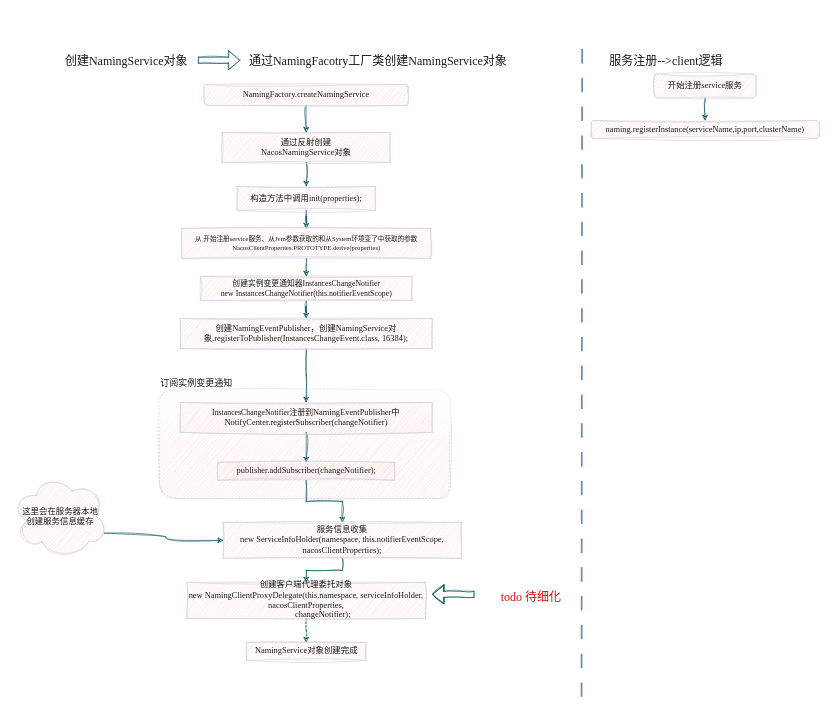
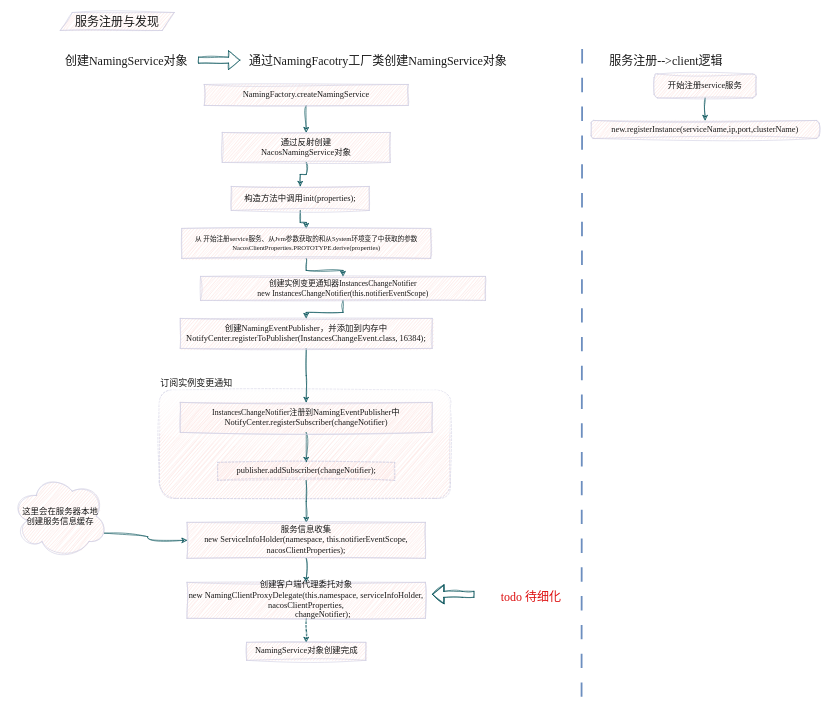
  <mxCell id="0" />
  <mxCell id="1" parent="0" />
  <mxCell id="2" value="订阅实例变更通知" style="rounded=1;whiteSpace=wrap;html=1;sketch=1;hachureGap=4;jiggle=2;curveFitting=1;fontFamily=Architects Daughter;fontSource=https%3A%2F%2Ffonts.googleapis.com%2Fcss%3Ffamily%3DArchitects%2BDaughter;fontSize=15;dashed=1;align=left;glass=1;labelBackgroundColor=none;fillColor=#FAD9D5;strokeColor=#D0CEE2;fontColor=#1A1A1A;fillStyle=auto;labelPosition=center;verticalLabelPosition=top;verticalAlign=bottom;" vertex="1" parent="1"><mxGeometry x="265" y="650" width="485" height="180" as="geometry" /></mxCell>
  <mxCell id="3" value="创建NamingService对象" style="text;html=1;align=center;verticalAlign=middle;resizable=0;points=[];autosize=1;strokeColor=none;fillColor=none;fontSize=20;fontFamily=Architects Daughter;labelBackgroundColor=none;fontColor=#1A1A1A;" vertex="1" parent="1"><mxGeometry x="90" y="80" width="240" height="40" as="geometry" /></mxCell>
+ <mxCell id="4" value="服务注册与发现" style="shape=parallelogram;perimeter=parallelogramPerimeter;whiteSpace=wrap;html=1;fixedSize=1;sketch=1;hachureGap=4;jiggle=2;curveFitting=1;fontFamily=Architects Daughter;fontSource=https%3A%2F%2Ffonts.googleapis.com%2Fcss%3Ffamily%3DArchitects%2BDaughter;fontSize=20;fillColor=#FAD9D5;strokeColor=#D0CEE2;labelBackgroundColor=none;fontColor=#1A1A1A;" vertex="1" parent="1"><mxGeometry x="100" y="20" width="190" height="30" as="geometry" /></mxCell>
  <mxCell id="5" style="edgeStyle=orthogonalEdgeStyle;rounded=0;sketch=1;hachureGap=4;jiggle=2;curveFitting=1;orthogonalLoop=1;jettySize=auto;html=1;exitX=0.5;exitY=1;exitDx=0;exitDy=0;entryX=0.5;entryY=0;entryDx=0;entryDy=0;fontFamily=Architects Daughter;fontSource=https%3A%2F%2Ffonts.googleapis.com%2Fcss%3Ffamily%3DArchitects%2BDaughter;fontSize=14;labelBackgroundColor=none;strokeColor=#09555B;fontColor=default;" edge="1" parent="1" source="6" target="10"><mxGeometry relative="1" as="geometry" /></mxCell>
- <mxCell id="6" value="NamingFactory.createNamingService" style="rounded=1;whiteSpace=wrap;html=1;sketch=1;hachureGap=4;jiggle=2;curveFitting=1;fontFamily=Architects Daughter;fontSource=https%3A%2F%2Ffonts.googleapis.com%2Fcss%3Ffamily%3DArchitects%2BDaughter;fontSize=14;labelBackgroundColor=none;fillColor=#FAD9D5;strokeColor=#D0CEE2;fontColor=#1A1A1A;" vertex="1" parent="1"><mxGeometry x="340" y="140" width="340" height="35" as="geometry" /></mxCell>
+ <mxCell id="6" value="NamingFactory.createNamingService" style="whiteSpace=wrap;html=1;sketch=1;hachureGap=4;jiggle=2;curveFitting=1;fontFamily=Architects Daughter;fontSource=https%3A%2F%2Ffonts.googleapis.com%2Fcss%3Ffamily%3DArchitects%2BDaughter;fontSize=14;labelBackgroundColor=none;fillColor=#FAD9D5;strokeColor=#D0CEE2;fontColor=#1A1A1A;rounded=0;" vertex="1" parent="1"><mxGeometry x="340" y="140" width="340" height="35" as="geometry" /></mxCell>
  <mxCell id="7" value="通过NamingFacotry工厂类创建NamingService对象" style="text;html=1;strokeColor=none;fillColor=none;align=center;verticalAlign=middle;whiteSpace=wrap;rounded=0;fontSize=20;fontFamily=Architects Daughter;labelBackgroundColor=none;fontColor=#1A1A1A;" vertex="1" parent="1"><mxGeometry x="400" y="77.5" width="460" height="45" as="geometry" /></mxCell>
  <mxCell id="8" value="" style="shape=flexArrow;endArrow=classic;html=1;rounded=0;sketch=1;hachureGap=4;jiggle=2;curveFitting=1;fontFamily=Architects Daughter;fontSource=https%3A%2F%2Ffonts.googleapis.com%2Fcss%3Ffamily%3DArchitects%2BDaughter;fontSize=16;labelBackgroundColor=none;strokeColor=#09555B;fontColor=default;" edge="1" parent="1"><mxGeometry width="50" height="50" relative="1" as="geometry"><mxPoint x="330" y="99.5" as="sourcePoint" /><mxPoint x="400" y="99.5" as="targetPoint" /></mxGeometry></mxCell>
  <mxCell id="9" style="edgeStyle=orthogonalEdgeStyle;rounded=0;sketch=1;hachureGap=4;jiggle=2;curveFitting=1;orthogonalLoop=1;jettySize=auto;html=1;exitX=0.5;exitY=1;exitDx=0;exitDy=0;fontFamily=Architects Daughter;fontSource=https%3A%2F%2Ffonts.googleapis.com%2Fcss%3Ffamily%3DArchitects%2BDaughter;fontSize=14;labelBackgroundColor=none;strokeColor=#09555B;fontColor=default;" edge="1" parent="1" source="10" target="12"><mxGeometry relative="1" as="geometry"><mxPoint x="510" y="310" as="targetPoint" /></mxGeometry></mxCell>
  <mxCell id="10" value="通过反射创建&lt;br style=&quot;font-size: 14px;&quot;&gt;NacosNamingService对象" style="rounded=0;whiteSpace=wrap;html=1;sketch=1;hachureGap=4;jiggle=2;curveFitting=1;fontFamily=Architects Daughter;fontSource=https%3A%2F%2Ffonts.googleapis.com%2Fcss%3Ffamily%3DArchitects%2BDaughter;fontSize=14;labelBackgroundColor=none;fillColor=#FAD9D5;strokeColor=#D0CEE2;fontColor=#1A1A1A;" vertex="1" parent="1"><mxGeometry x="370" y="220" width="280" height="50" as="geometry" /></mxCell>
  <mxCell id="11" style="edgeStyle=orthogonalEdgeStyle;rounded=0;sketch=1;hachureGap=4;jiggle=2;curveFitting=1;orthogonalLoop=1;jettySize=auto;html=1;exitX=0.5;exitY=1;exitDx=0;exitDy=0;fontFamily=Architects Daughter;fontSource=https%3A%2F%2Ffonts.googleapis.com%2Fcss%3Ffamily%3DArchitects%2BDaughter;fontSize=16;labelBackgroundColor=none;strokeColor=#09555B;fontColor=default;" edge="1" parent="1" source="12" target="14"><mxGeometry relative="1" as="geometry"><mxPoint x="510" y="390" as="targetPoint" /></mxGeometry></mxCell>
- <mxCell id="12" value="构造方法中调用init(properties);" style="rounded=0;whiteSpace=wrap;html=1;sketch=1;hachureGap=4;jiggle=2;curveFitting=1;fontFamily=Architects Daughter;fontSource=https%3A%2F%2Ffonts.googleapis.com%2Fcss%3Ffamily%3DArchitects%2BDaughter;fontSize=14;labelBackgroundColor=none;fillColor=#FAD9D5;strokeColor=#D0CEE2;fontColor=#1A1A1A;" vertex="1" parent="1"><mxGeometry x="395" y="310" width="230" height="40" as="geometry" /></mxCell>
+ <mxCell id="12" value="构造方法中调用init(properties);" style="rounded=0;whiteSpace=wrap;html=1;sketch=1;hachureGap=4;jiggle=2;curveFitting=1;fontFamily=Architects Daughter;fontSource=https%3A%2F%2Ffonts.googleapis.com%2Fcss%3Ffamily%3DArchitects%2BDaughter;fontSize=14;labelBackgroundColor=none;fillColor=#FAD9D5;strokeColor=#D0CEE2;fontColor=#1A1A1A;" vertex="1" parent="1"><mxGeometry x="385" y="310" width="230" height="40" as="geometry" /></mxCell>
  <mxCell id="13" style="edgeStyle=orthogonalEdgeStyle;rounded=0;sketch=1;hachureGap=4;jiggle=2;curveFitting=1;orthogonalLoop=1;jettySize=auto;html=1;exitX=0.5;exitY=1;exitDx=0;exitDy=0;fontFamily=Architects Daughter;fontSource=https%3A%2F%2Ffonts.googleapis.com%2Fcss%3Ffamily%3DArchitects%2BDaughter;fontSize=16;labelBackgroundColor=none;strokeColor=#09555B;fontColor=default;" edge="1" parent="1" source="14" target="16"><mxGeometry relative="1" as="geometry"><mxPoint x="510" y="460" as="targetPoint" /></mxGeometry></mxCell>
  <mxCell id="14" value="&lt;font style=&quot;font-size: 11px;&quot;&gt;从 开始注册service服务、从Jvm参数获取的和从System环境变了中获取的参数NacosClientProperties.PROTOTYPE.derive(properties)&lt;/font&gt;" style="rounded=0;whiteSpace=wrap;html=1;sketch=1;hachureGap=4;jiggle=2;curveFitting=1;fontFamily=Architects Daughter;fontSource=https%3A%2F%2Ffonts.googleapis.com%2Fcss%3Ffamily%3DArchitects%2BDaughter;fontSize=11;labelBackgroundColor=none;fillColor=#FAD9D5;strokeColor=#D0CEE2;fontColor=#1A1A1A;" vertex="1" parent="1"><mxGeometry x="302.5" y="380" width="415" height="50" as="geometry" /></mxCell>
  <mxCell id="15" style="edgeStyle=orthogonalEdgeStyle;rounded=0;sketch=1;hachureGap=4;jiggle=2;curveFitting=1;orthogonalLoop=1;jettySize=auto;html=1;exitX=0.5;exitY=1;exitDx=0;exitDy=0;fontFamily=Architects Daughter;fontSource=https%3A%2F%2Ffonts.googleapis.com%2Fcss%3Ffamily%3DArchitects%2BDaughter;fontSize=16;labelBackgroundColor=none;strokeColor=#09555B;fontColor=default;" edge="1" parent="1" source="16" target="19"><mxGeometry relative="1" as="geometry"><mxPoint x="510" y="530" as="targetPoint" /></mxGeometry></mxCell>
- <mxCell id="16" value="创建实例变更通知器InstancesChangeNotifier&lt;br&gt;new InstancesChangeNotifier(this.notifierEventScope)" style="rounded=0;whiteSpace=wrap;html=1;sketch=1;hachureGap=4;jiggle=2;curveFitting=1;fontFamily=Architects Daughter;fontSource=https%3A%2F%2Ffonts.googleapis.com%2Fcss%3Ffamily%3DArchitects%2BDaughter;fontSize=13;labelBackgroundColor=none;fillColor=#FAD9D5;strokeColor=#D0CEE2;fontColor=#1A1A1A;" vertex="1" parent="1"><mxGeometry x="333.75" y="460" width="352.5" height="40" as="geometry" /></mxCell>
+ <mxCell id="16" value="创建实例变更通知器InstancesChangeNotifier&lt;br&gt;new InstancesChangeNotifier(this.notifierEventScope)" style="rounded=0;whiteSpace=wrap;html=1;sketch=1;hachureGap=4;jiggle=2;curveFitting=1;fontFamily=Architects Daughter;fontSource=https%3A%2F%2Ffonts.googleapis.com%2Fcss%3Ffamily%3DArchitects%2BDaughter;fontSize=13;labelBackgroundColor=none;fillColor=#FAD9D5;strokeColor=#D0CEE2;fontColor=#1A1A1A;" vertex="1" parent="1"><mxGeometry x="333.75" y="460" width="475" height="40" as="geometry" /></mxCell>
  <mxCell id="17" value="" style="endArrow=none;dashed=1;html=1;dashPattern=8 8;strokeWidth=3;rounded=0;hachureGap=4;fontFamily=Architects Daughter;fontSource=https%3A%2F%2Ffonts.googleapis.com%2Fcss%3Ffamily%3DArchitects%2BDaughter;fontSize=16;shadow=0;labelBackgroundColor=none;strokeColor=#6c8ebf;fontColor=default;fontStyle=1;fillColor=#dae8fc;" edge="1" parent="1"><mxGeometry width="50" height="50" relative="1" as="geometry"><mxPoint x="969" y="1160.909" as="sourcePoint" /><mxPoint x="970" y="60" as="targetPoint" /></mxGeometry></mxCell>
  <mxCell id="18" value="" style="edgeStyle=orthogonalEdgeStyle;rounded=0;sketch=1;hachureGap=4;jiggle=2;curveFitting=1;orthogonalLoop=1;jettySize=auto;html=1;fontFamily=Architects Daughter;fontSource=https%3A%2F%2Ffonts.googleapis.com%2Fcss%3Ffamily%3DArchitects%2BDaughter;fontSize=16;labelBackgroundColor=none;strokeColor=#09555B;fontColor=default;" edge="1" parent="1" source="19"><mxGeometry relative="1" as="geometry"><mxPoint x="510" y="670" as="targetPoint" /></mxGeometry></mxCell>
- <mxCell id="19" value="创建NamingEventPublisher，创建NamingService对象.registerToPublisher(InstancesChangeEvent.class, 16384);" style="rounded=0;whiteSpace=wrap;html=1;sketch=1;hachureGap=4;jiggle=2;curveFitting=1;fontFamily=Architects Daughter;fontSource=https%3A%2F%2Ffonts.googleapis.com%2Fcss%3Ffamily%3DArchitects%2BDaughter;fontSize=14;labelBackgroundColor=none;fillColor=#FAD9D5;strokeColor=#D0CEE2;fontColor=#1A1A1A;" vertex="1" parent="1"><mxGeometry x="300" y="530" width="420" height="50" as="geometry" /></mxCell>
+ <mxCell id="19" value="创建NamingEventPublisher，并添加到内存中NotifyCenter.registerToPublisher(InstancesChangeEvent.class, 16384);" style="rounded=0;whiteSpace=wrap;html=1;sketch=1;hachureGap=4;jiggle=2;curveFitting=1;fontFamily=Architects Daughter;fontSource=https%3A%2F%2Ffonts.googleapis.com%2Fcss%3Ffamily%3DArchitects%2BDaughter;fontSize=14;labelBackgroundColor=none;fillColor=#FAD9D5;strokeColor=#D0CEE2;fontColor=#1A1A1A;" vertex="1" parent="1"><mxGeometry x="300" y="530" width="420" height="50" as="geometry" /></mxCell>
  <mxCell id="20" value="" style="edgeStyle=orthogonalEdgeStyle;rounded=0;sketch=1;hachureGap=4;jiggle=2;curveFitting=1;orthogonalLoop=1;jettySize=auto;html=1;fontFamily=Architects Daughter;fontSource=https%3A%2F%2Ffonts.googleapis.com%2Fcss%3Ffamily%3DArchitects%2BDaughter;fontSize=16;labelBackgroundColor=none;strokeColor=#09555B;fontColor=default;" edge="1" parent="1" source="21" target="23"><mxGeometry relative="1" as="geometry" /></mxCell>
  <mxCell id="21" value="&lt;span style=&quot;font-size: 13px;&quot;&gt;InstancesChangeNotifier注册到&lt;/span&gt;NamingEventPublisher中NotifyCenter.registerSubscriber(changeNotifier)" style="rounded=0;whiteSpace=wrap;html=1;sketch=1;hachureGap=4;jiggle=2;curveFitting=1;fontFamily=Architects Daughter;fontSource=https%3A%2F%2Ffonts.googleapis.com%2Fcss%3Ffamily%3DArchitects%2BDaughter;fontSize=14;labelBackgroundColor=none;fillColor=#FAD9D5;strokeColor=#D0CEE2;fontColor=#1A1A1A;" vertex="1" parent="1"><mxGeometry x="300" y="670" width="420" height="50" as="geometry" /></mxCell>
  <mxCell id="22" value="" style="edgeStyle=orthogonalEdgeStyle;rounded=0;sketch=1;hachureGap=4;jiggle=2;curveFitting=1;orthogonalLoop=1;jettySize=auto;html=1;strokeColor=#09555B;fontFamily=Architects Daughter;fontSource=https%3A%2F%2Ffonts.googleapis.com%2Fcss%3Ffamily%3DArchitects%2BDaughter;fontSize=16;fontColor=#1A1A1A;" edge="1" parent="1" source="23" target="25"><mxGeometry relative="1" as="geometry" /></mxCell>
- <mxCell id="23" value="publisher.addSubscriber(changeNotifier);" style="rounded=0;whiteSpace=wrap;html=1;sketch=1;hachureGap=4;jiggle=2;curveFitting=1;fontFamily=Architects Daughter;fontSource=https%3A%2F%2Ffonts.googleapis.com%2Fcss%3Ffamily%3DArchitects%2BDaughter;fontSize=14;labelBackgroundColor=none;fillColor=#FAD9D5;strokeColor=#D0CEE2;fontColor=#1A1A1A;" vertex="1" parent="1"><mxGeometry x="362.5" y="770" width="295" height="30" as="geometry" /></mxCell>
+ <mxCell id="23" value="publisher.addSubscriber(changeNotifier);" style="rounded=0;whiteSpace=wrap;html=1;sketch=1;hachureGap=4;jiggle=2;curveFitting=1;fontFamily=Architects Daughter;fontSource=https%3A%2F%2Ffonts.googleapis.com%2Fcss%3Ffamily%3DArchitects%2BDaughter;fontSize=14;labelBackgroundColor=none;fillColor=#FAD9D5;strokeColor=#D0CEE2;fontColor=#1A1A1A;dashed=1;" vertex="1" parent="1"><mxGeometry x="362.5" y="770" width="295" height="30" as="geometry" /></mxCell>
  <mxCell id="24" value="" style="edgeStyle=orthogonalEdgeStyle;rounded=0;sketch=1;hachureGap=4;jiggle=2;curveFitting=1;orthogonalLoop=1;jettySize=auto;html=1;strokeColor=#09555B;fontFamily=Architects Daughter;fontSource=https%3A%2F%2Ffonts.googleapis.com%2Fcss%3Ffamily%3DArchitects%2BDaughter;fontSize=16;fontColor=#1A1A1A;" edge="1" parent="1" source="25" target="29"><mxGeometry relative="1" as="geometry" /></mxCell>
- <mxCell id="25" value="服务信息收集&lt;br&gt;new ServiceInfoHolder(namespace, this.notifierEventScope, nacosClientProperties);" style="rounded=0;whiteSpace=wrap;html=1;sketch=1;hachureGap=4;jiggle=2;curveFitting=1;fontFamily=Architects Daughter;fontSource=https%3A%2F%2Ffonts.googleapis.com%2Fcss%3Ffamily%3DArchitects%2BDaughter;fontSize=14;labelBackgroundColor=none;fillColor=#FAD9D5;strokeColor=#D0CEE2;fontColor=#1A1A1A;" vertex="1" parent="1"><mxGeometry x="371.25" y="870" width="397.5" height="60" as="geometry" /></mxCell>
+ <mxCell id="25" value="服务信息收集&lt;br&gt;new ServiceInfoHolder(namespace, this.notifierEventScope, nacosClientProperties);" style="rounded=0;whiteSpace=wrap;html=1;sketch=1;hachureGap=4;jiggle=2;curveFitting=1;fontFamily=Architects Daughter;fontSource=https%3A%2F%2Ffonts.googleapis.com%2Fcss%3Ffamily%3DArchitects%2BDaughter;fontSize=14;labelBackgroundColor=none;fillColor=#FAD9D5;strokeColor=#D0CEE2;fontColor=#1A1A1A;" vertex="1" parent="1"><mxGeometry x="311.25" y="870" width="397.5" height="60" as="geometry" /></mxCell>
  <mxCell id="26" value="这里会在服务器本地&lt;br&gt;创建服务信息缓存" style="ellipse;shape=cloud;whiteSpace=wrap;html=1;sketch=1;hachureGap=4;jiggle=2;curveFitting=1;strokeColor=#D0CEE2;fontFamily=Architects Daughter;fontSource=https%3A%2F%2Ffonts.googleapis.com%2Fcss%3Ffamily%3DArchitects%2BDaughter;fontSize=14;fontColor=#1A1A1A;fillColor=#FAD9D5;" vertex="1" parent="1"><mxGeometry x="20" y="790" width="160" height="140" as="geometry" /></mxCell>
  <mxCell id="27" value="" style="endArrow=classic;html=1;sketch=1;hachureGap=4;jiggle=2;curveFitting=1;strokeColor=#09555B;fontFamily=Architects Daughter;fontSource=https%3A%2F%2Ffonts.googleapis.com%2Fcss%3Ffamily%3DArchitects%2BDaughter;fontSize=16;fontColor=#1A1A1A;entryX=0;entryY=0.5;entryDx=0;entryDy=0;exitX=0.96;exitY=0.7;exitDx=0;exitDy=0;exitPerimeter=0;curved=1;edgeStyle=orthogonalEdgeStyle;" edge="1" parent="1" source="26" target="25"><mxGeometry width="50" height="50" relative="1" as="geometry"><mxPoint x="160" y="840" as="sourcePoint" /><mxPoint x="200" y="790" as="targetPoint" /></mxGeometry></mxCell>
  <mxCell id="28" value="" style="edgeStyle=orthogonalEdgeStyle;rounded=0;sketch=1;hachureGap=4;jiggle=2;curveFitting=1;orthogonalLoop=1;jettySize=auto;html=1;strokeColor=#09555B;fontFamily=Architects Daughter;fontSource=https%3A%2F%2Ffonts.googleapis.com%2Fcss%3Ffamily%3DArchitects%2BDaughter;fontSize=16;fontColor=#1A1A1A;dashed=1;" edge="1" parent="1" source="29" target="32"><mxGeometry relative="1" as="geometry" /></mxCell>
  <mxCell id="29" value="创建客户端代理委托对象&lt;br style=&quot;border-color: var(--border-color);&quot;&gt;&lt;div style=&quot;border-color: var(--border-color);&quot;&gt;new NamingClientProxyDelegate(this.namespace, serviceInfoHolder, nacosClientProperties,&lt;/div&gt;&lt;div style=&quot;border-color: var(--border-color);&quot;&gt;&lt;span style=&quot;border-color: var(--border-color);&quot;&gt;&amp;nbsp; &amp;nbsp; &amp;nbsp; &amp;nbsp; &amp;nbsp; &amp;nbsp; &amp;nbsp; &amp;nbsp; changeNotifier);&lt;/span&gt;&lt;/div&gt;" style="rounded=0;whiteSpace=wrap;html=1;hachureGap=4;fontFamily=Architects Daughter;fontSize=14;labelBackgroundColor=none;fillColor=#FAD9D5;strokeColor=#D0CEE2;fontColor=#1A1A1A;sketch=1;curveFitting=1;jiggle=2;fontSource=https%3A%2F%2Ffonts.googleapis.com%2Fcss%3Ffamily%3DArchitects%2BDaughter;" vertex="1" parent="1"><mxGeometry x="311.25" y="970" width="397.5" height="60" as="geometry" /></mxCell>
  <mxCell id="30" value="todo 待细化" style="text;html=1;strokeColor=none;fillColor=none;align=center;verticalAlign=middle;whiteSpace=wrap;rounded=0;fontSize=20;fontFamily=Architects Daughter;fontColor=#dd0e0e;" vertex="1" parent="1"><mxGeometry x="800" y="980" width="170" height="25" as="geometry" /></mxCell>
  <mxCell id="31" value="" style="shape=flexArrow;endArrow=classic;html=1;rounded=0;sketch=1;hachureGap=4;jiggle=2;curveFitting=1;strokeColor=#09555B;fontFamily=Architects Daughter;fontSource=https%3A%2F%2Ffonts.googleapis.com%2Fcss%3Ffamily%3DArchitects%2BDaughter;fontSize=16;fontColor=#1A1A1A;" edge="1" parent="1"><mxGeometry width="50" height="50" relative="1" as="geometry"><mxPoint x="790" y="990" as="sourcePoint" /><mxPoint x="720" y="990" as="targetPoint" /><Array as="points"><mxPoint x="770" y="990" /></Array></mxGeometry></mxCell>
  <mxCell id="32" value="NamingService对象创建完成" style="rounded=0;whiteSpace=wrap;html=1;hachureGap=4;fontFamily=Architects Daughter;fontSize=14;labelBackgroundColor=none;fillColor=#FAD9D5;strokeColor=#D0CEE2;fontColor=#1A1A1A;sketch=1;curveFitting=1;jiggle=2;fontSource=https%3A%2F%2Ffonts.googleapis.com%2Fcss%3Ffamily%3DArchitects%2BDaughter;" vertex="1" parent="1"><mxGeometry x="410.63" y="1070" width="198.75" height="30" as="geometry" /></mxCell>
- <mxCell id="33" value="naming.registerInstance(serviceName,ip,port,clusterName)" style="rounded=1;whiteSpace=wrap;html=1;sketch=1;hachureGap=4;jiggle=2;curveFitting=1;fontFamily=Architects Daughter;fontSource=https%3A%2F%2Ffonts.googleapis.com%2Fcss%3Ffamily%3DArchitects%2BDaughter;fontSize=14;labelBackgroundColor=none;fillColor=#FAD9D5;strokeColor=#D0CEE2;fontColor=#1A1A1A;" vertex="1" parent="1"><mxGeometry x="985" y="200" width="380" height="30" as="geometry" /></mxCell>
+ <mxCell id="33" value="new.registerInstance(serviceName,ip,port,clusterName)" style="rounded=1;whiteSpace=wrap;html=1;sketch=1;hachureGap=4;jiggle=2;curveFitting=1;fontFamily=Architects Daughter;fontSource=https%3A%2F%2Ffonts.googleapis.com%2Fcss%3Ffamily%3DArchitects%2BDaughter;fontSize=14;labelBackgroundColor=none;fillColor=#FAD9D5;strokeColor=#D0CEE2;fontColor=#1A1A1A;" vertex="1" parent="1"><mxGeometry x="985" y="200" width="380" height="30" as="geometry" /></mxCell>
  <mxCell id="34" value="服务注册--&amp;gt;client逻辑" style="text;html=1;strokeColor=none;fillColor=none;align=center;verticalAlign=middle;whiteSpace=wrap;rounded=0;fontSize=20;fontFamily=Architects Daughter;fontColor=#1A1A1A;" vertex="1" parent="1"><mxGeometry x="1010" y="85" width="200" height="30" as="geometry" /></mxCell>
  <mxCell id="35" style="edgeStyle=orthogonalEdgeStyle;rounded=0;sketch=1;hachureGap=4;jiggle=2;curveFitting=1;orthogonalLoop=1;jettySize=auto;html=1;exitX=0.5;exitY=1;exitDx=0;exitDy=0;entryX=0.5;entryY=0;entryDx=0;entryDy=0;strokeColor=#09555B;fontFamily=Architects Daughter;fontSource=https%3A%2F%2Ffonts.googleapis.com%2Fcss%3Ffamily%3DArchitects%2BDaughter;fontSize=16;fontColor=#1A1A1A;" edge="1" parent="1" source="36" target="33"><mxGeometry relative="1" as="geometry" /></mxCell>
  <mxCell id="36" value="开始注册service服务" style="rounded=1;whiteSpace=wrap;html=1;sketch=1;hachureGap=4;jiggle=2;curveFitting=1;fontFamily=Architects Daughter;fontSource=https%3A%2F%2Ffonts.googleapis.com%2Fcss%3Ffamily%3DArchitects%2BDaughter;fontSize=14;labelBackgroundColor=none;fillColor=#FAD9D5;strokeColor=#D0CEE2;fontColor=#1A1A1A;" vertex="1" parent="1"><mxGeometry x="1090" y="122.5" width="170" height="40" as="geometry" /></mxCell>
